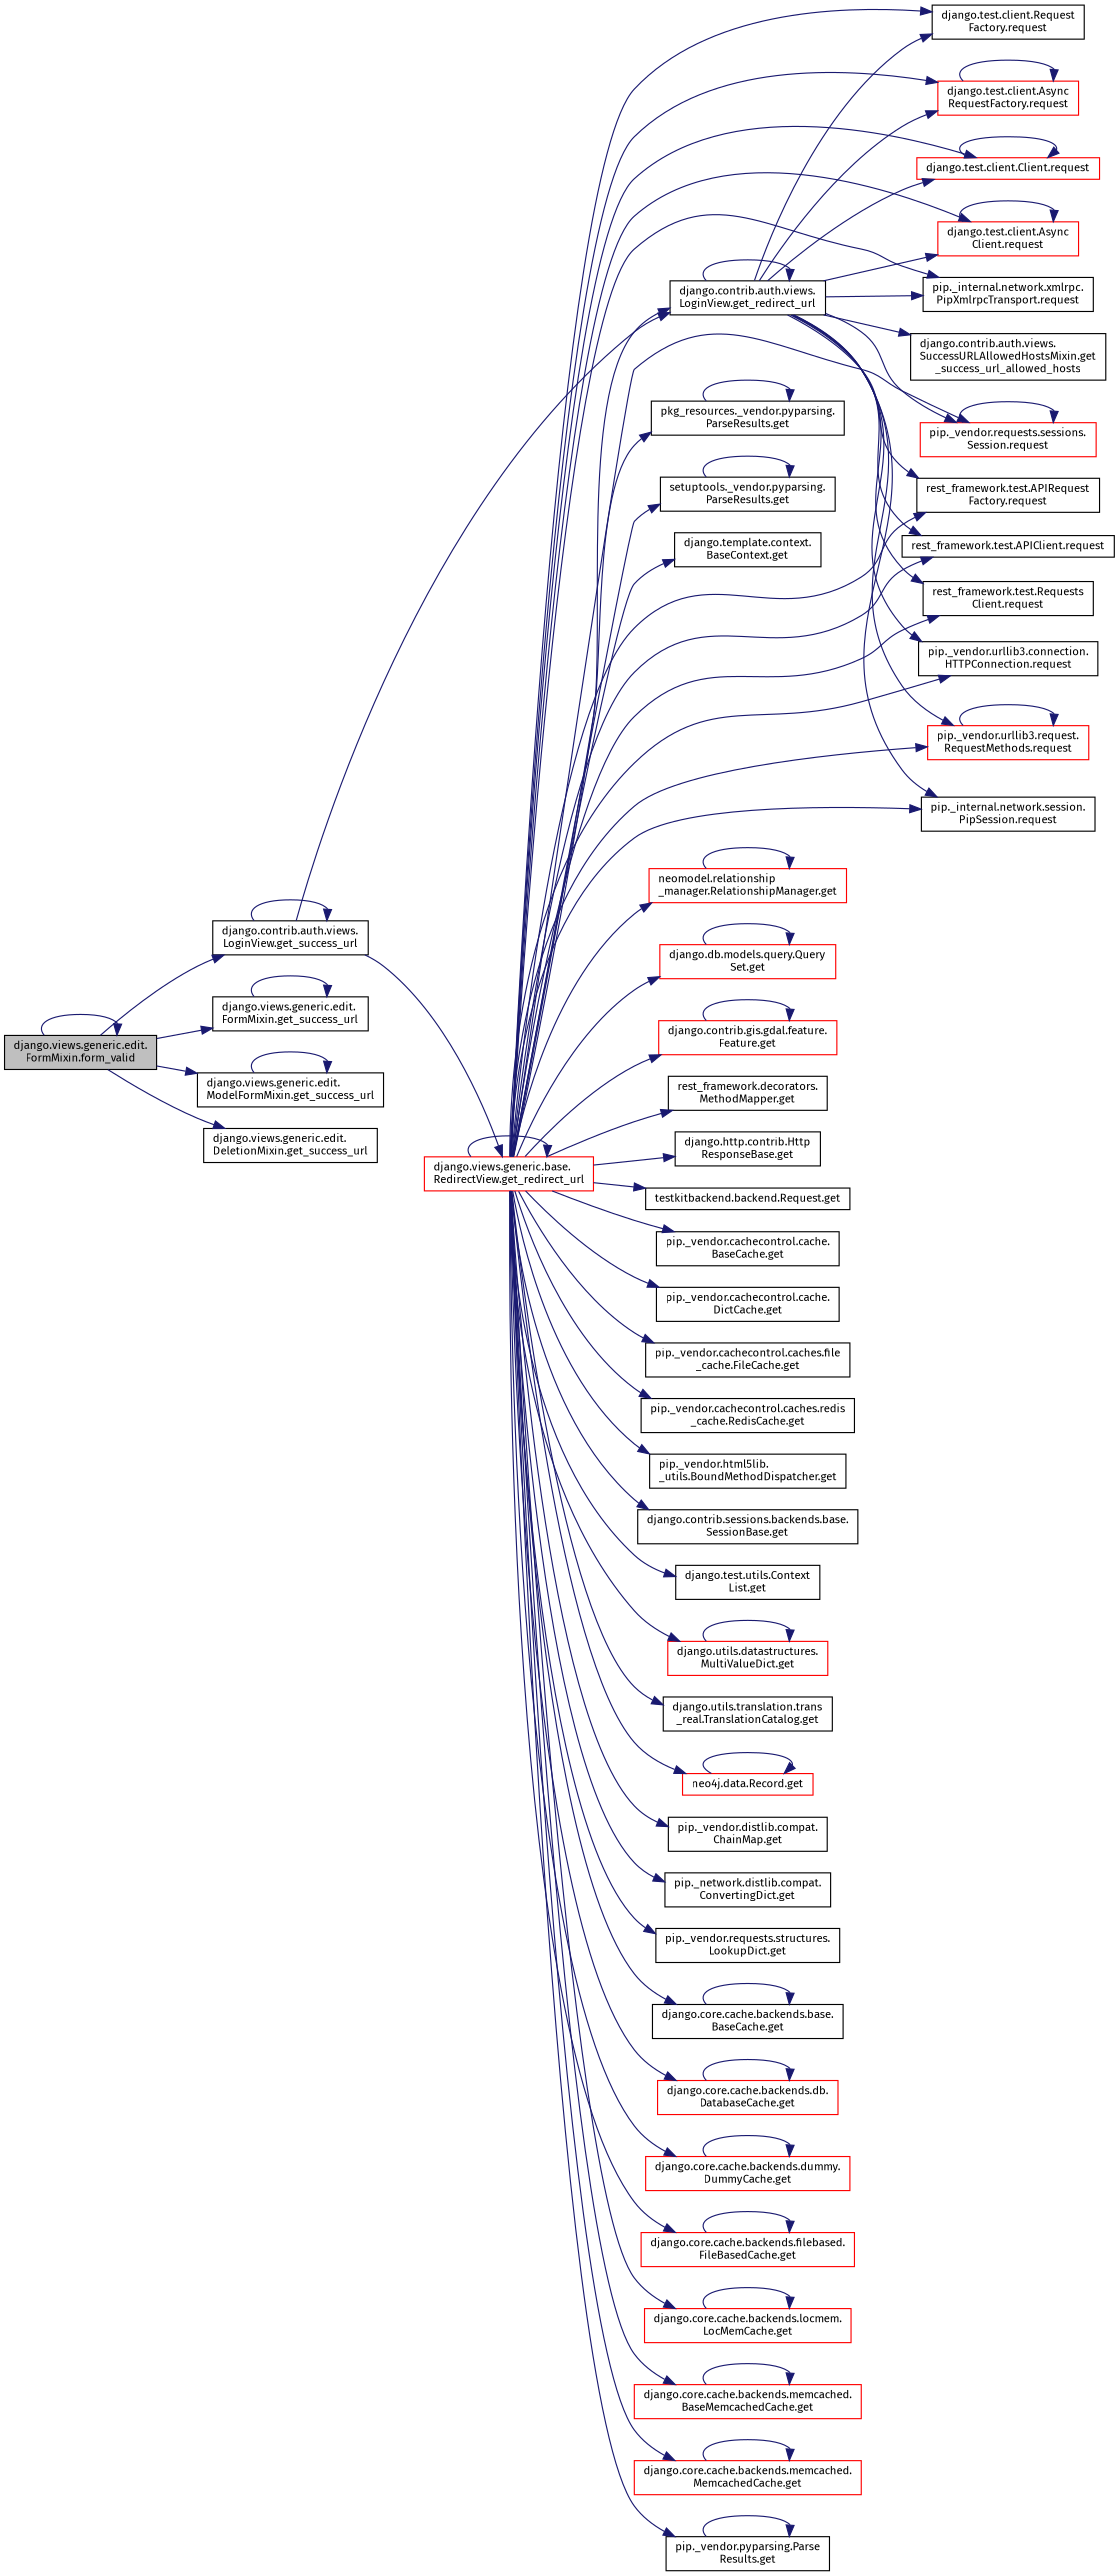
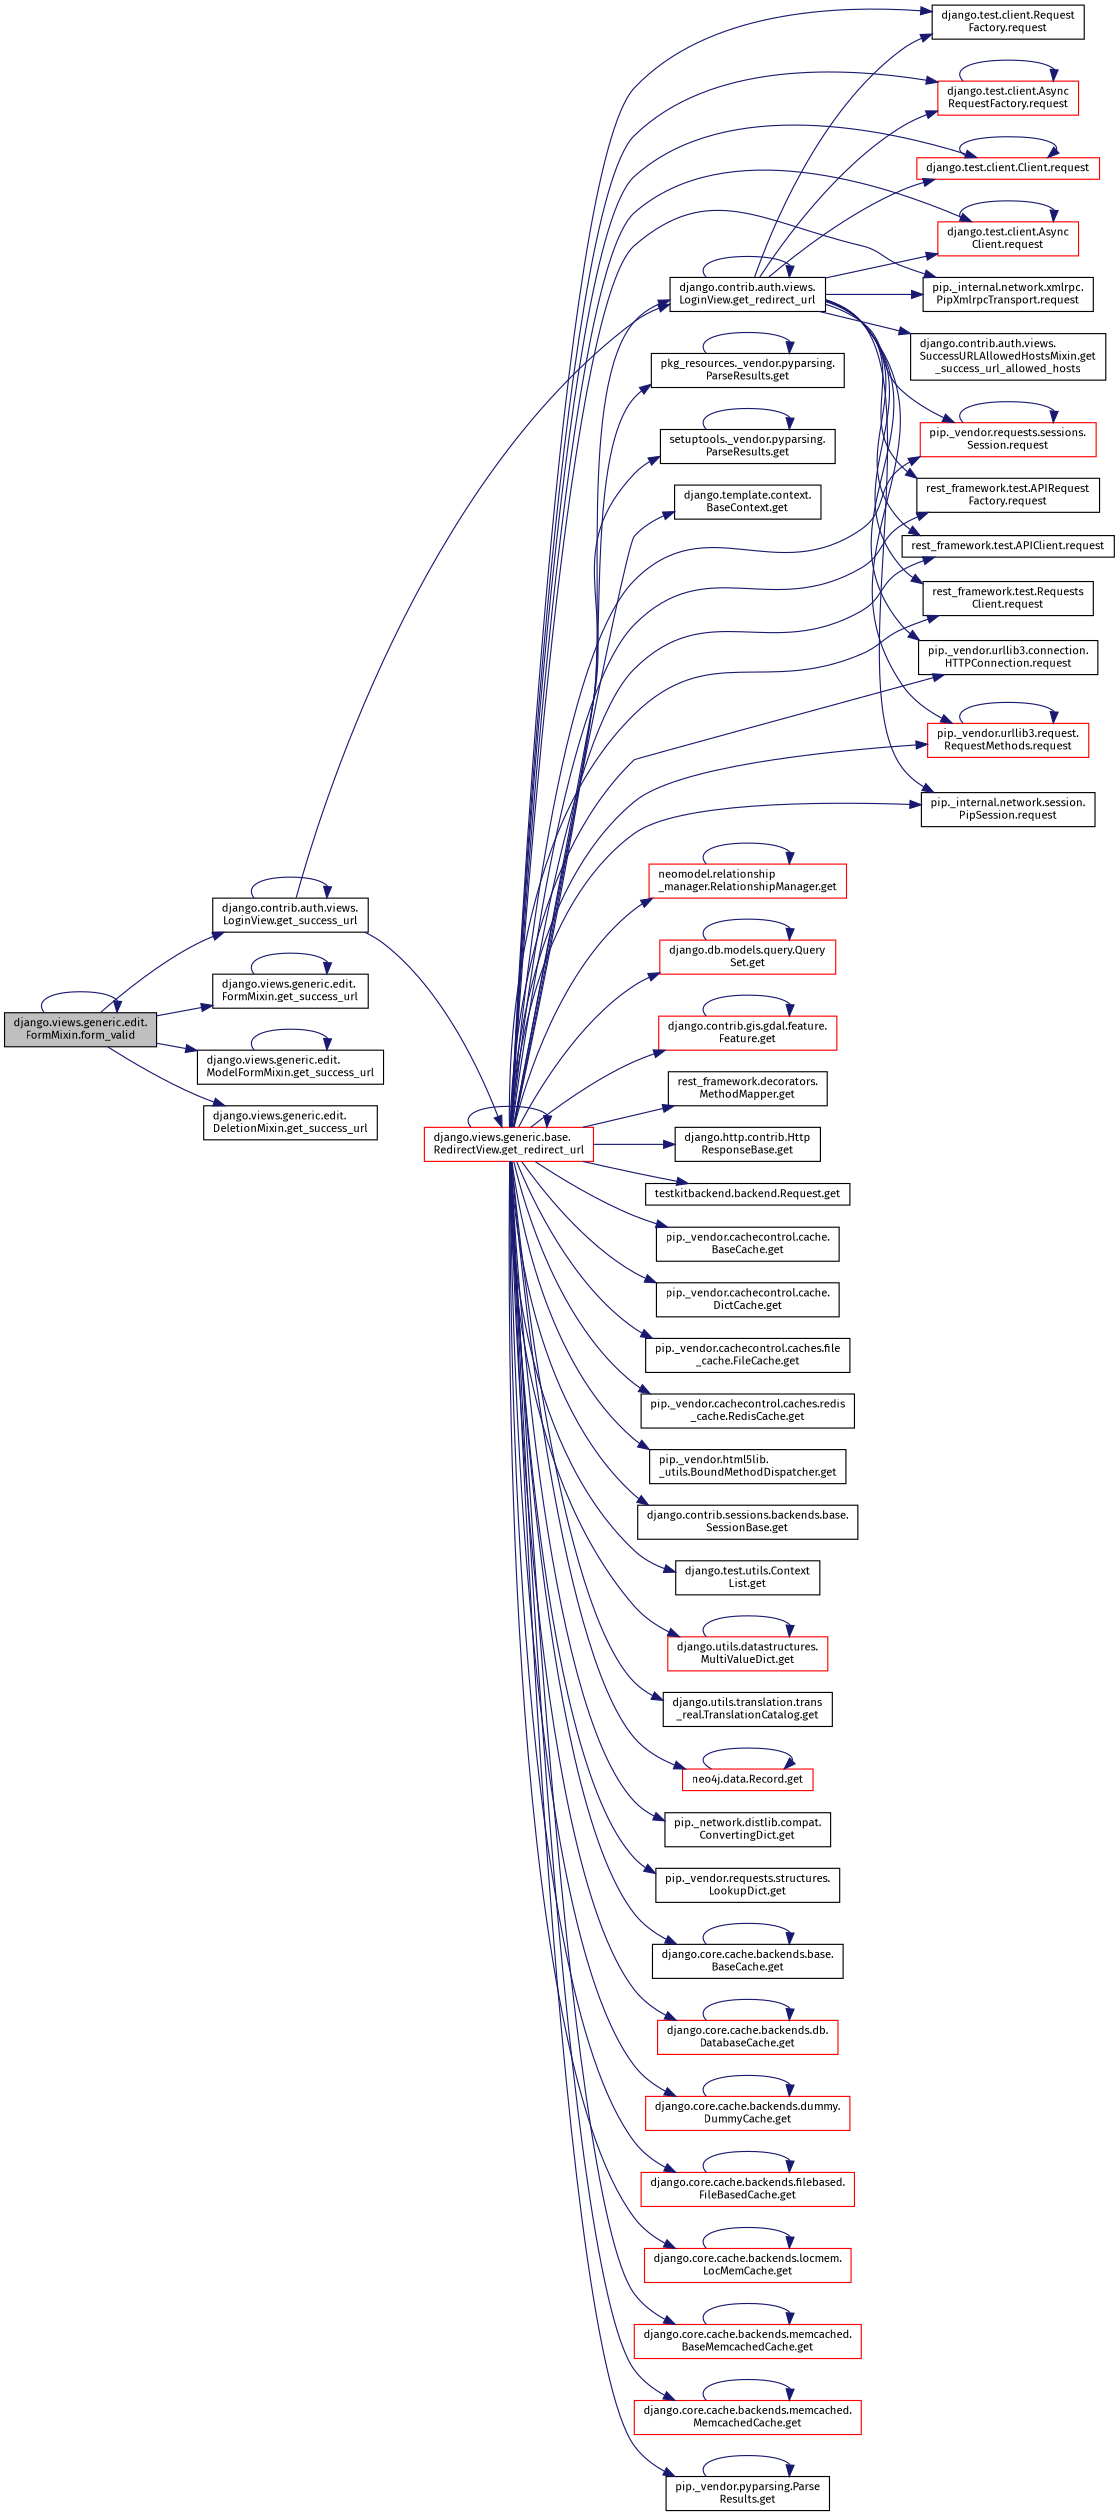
  digraph {
    fontname="Fira Sans"
    rankdir=LR
    node [color=black fillcolor=white fontname="Fira Sans" fontsize=10 shape=record style=filled]
    edge [color=midnightblue fontname="Fira Sans" fontsize=10 labelfontname=Helvetica labelfontsize=10 style=solid]
    n1 [fillcolor=grey75 fontcolor=black height=0.2 label="django.views.generic.edit.\lFormMixin.form_valid" width=0.4]
    n2 [height=0.2 label="django.contrib.auth.views.\lLoginView.get_success_url" width=0.4]
    n3 [height=0.2 label="django.views.generic.edit.\lFormMixin.get_success_url" width=0.4]
    n4 [height=0.2 label="django.views.generic.edit.\lModelFormMixin.get_success_url" width=0.4]
    n5 [height=0.2 label="django.views.generic.edit.\lDeletionMixin.get_success_url" width=0.4]
    n6 [height=0.2 label="django.contrib.auth.views.\lLoginView.get_redirect_url" width=0.4]
    n7 [color=red height=0.2 label="django.views.generic.base.\lRedirectView.get_redirect_url" width=0.4]
    n8 [height=0.2 label="django.contrib.auth.views.\lSuccessURLAllowedHostsMixin.get\l_success_url_allowed_hosts" width=0.4]
    n9 [height=0.2 label="django.test.client.Request\lFactory.request" width=0.4]
    n10 [color=red height=0.2 label="django.test.client.Async\lRequestFactory.request" width=0.4]
    n11 [color=red height=0.2 label="django.test.client.Client.request" width=0.4]
    n12 [color=red height=0.2 label="django.test.client.Async\lClient.request" width=0.4]
    n13 [height=0.2 label="pip._internal.network.xmlrpc.\lPipXmlrpcTransport.request" width=0.4]
    n14 [color=red height=0.2 label="pip._vendor.requests.sessions.\lSession.request" width=0.4]
    n15 [height=0.2 label="rest_framework.test.APIRequest\lFactory.request" width=0.4]
    n16 [height=0.2 label="rest_framework.test.APIClient.request" width=0.4]
    n17 [height=0.2 label="rest_framework.test.Requests\lClient.request" width=0.4]
    n18 [height=0.2 label="pip._vendor.urllib3.connection.\lHTTPConnection.request" width=0.4]
    n19 [color=red height=0.2 label="pip._vendor.urllib3.request.\lRequestMethods.request" width=0.4]
    n20 [height=0.2 label="pip._internal.network.session.\lPipSession.request" width=0.4]
    n21 [color=red height=0.2 label="neomodel.relationship\l_manager.RelationshipManager.get" width=0.4]
    n22 [color=red height=0.2 label="django.db.models.query.Query\lSet.get" width=0.4]
    n23 [color=red height=0.2 label="django.contrib.gis.gdal.feature.\lFeature.get" width=0.4]
    n24 [height=0.2 label="rest_framework.decorators.\lMethodMapper.get" width=0.4]
    n25 [height=0.2 label="django.http.contrib.Http\lResponseBase.get" width=0.4]
    n26 [height=0.2 label="testkitbackend.backend.Request.get" width=0.4]
    n27 [height=0.2 label="pip._vendor.cachecontrol.cache.\lBaseCache.get" width=0.4]
    n28 [height=0.2 label="pip._vendor.cachecontrol.cache.\lDictCache.get" width=0.4]
    n29 [height=0.2 label="pip._vendor.cachecontrol.caches.file\l_cache.FileCache.get" width=0.4]
    n30 [height=0.2 label="pip._vendor.cachecontrol.caches.redis\l_cache.RedisCache.get" width=0.4]
    n31 [height=0.2 label="pip._vendor.html5lib.\l_utils.BoundMethodDispatcher.get" width=0.4]
    n32 [height=0.2 label="django.contrib.sessions.backends.base.\lSessionBase.get" width=0.4]
    n33 [height=0.2 label="django.test.utils.Context\lList.get" width=0.4]
    n34 [color=red height=0.2 label="django.utils.datastructures.\lMultiValueDict.get" width=0.4]
    n35 [height=0.2 label="django.utils.translation.trans\l_real.TranslationCatalog.get" width=0.4]
    n36 [color=red height=0.2 label="neo4j.data.Record.get" width=0.4]
-   n37 [height=0.2 label="pip._vendor.distlib.compat.\lChainMap.get" width=0.4]
    n38 [height=0.2 label="pip._network.distlib.compat.\lConvertingDict.get" width=0.4]
    n39 [height=0.2 label="pip._vendor.requests.structures.\lLookupDict.get" width=0.4]
    n40 [height=0.2 label="django.core.cache.backends.base.\lBaseCache.get" width=0.4]
    n41 [color=red height=0.2 label="django.core.cache.backends.db.\lDatabaseCache.get" width=0.4]
    n42 [color=red height=0.2 label="django.core.cache.backends.dummy.\lDummyCache.get" width=0.4]
    n43 [color=red height=0.2 label="django.core.cache.backends.filebased.\lFileBasedCache.get" width=0.4]
    n44 [color=red height=0.2 label="django.core.cache.backends.locmem.\lLocMemCache.get" width=0.4]
    n45 [color=red height=0.2 label="django.core.cache.backends.memcached.\lBaseMemcachedCache.get" width=0.4]
    n46 [color=red height=0.2 label="django.core.cache.backends.memcached.\lMemcachedCache.get" width=0.4]
    n47 [height=0.2 label="pip._vendor.pyparsing.Parse\lResults.get" width=0.4]
    n48 [height=0.2 label="pkg_resources._vendor.pyparsing.\lParseResults.get" width=0.4]
    n49 [height=0.2 label="setuptools._vendor.pyparsing.\lParseResults.get" width=0.4]
    n50 [height=0.2 label="django.template.context.\lBaseContext.get" width=0.4]
    n1 -> n1
    n1 -> n2
    n1 -> n3
    n1 -> n4
    n1 -> n5
    n2 -> n2
    n2 -> n6
    n2 -> n7
    n3 -> n3
    n4 -> n4
    n6 -> n6
    n6 -> n8
    n6 -> n9
    n6 -> n10
    n6 -> n11
    n6 -> n12
    n6 -> n13
    n6 -> n14
    n6 -> n15
    n6 -> n16
    n6 -> n17
    n6 -> n18
    n6 -> n19
    n6 -> n20
    n7 -> n6
    n7 -> n7
    n7 -> n9
    n7 -> n10
    n7 -> n11
    n7 -> n12
    n7 -> n13
    n7 -> n14
    n7 -> n15
    n7 -> n16
    n7 -> n17
    n7 -> n18
    n7 -> n19
    n7 -> n20
    n7 -> n21
    n7 -> n22
    n7 -> n23
    n7 -> n24
    n7 -> n25
    n7 -> n26
    n7 -> n27
    n7 -> n28
    n7 -> n29
    n7 -> n30
    n7 -> n31
    n7 -> n32
    n7 -> n33
    n7 -> n34
    n7 -> n35
    n7 -> n36
-   n7 -> n37
    n7 -> n38
    n7 -> n39
    n7 -> n40
    n7 -> n41
    n7 -> n42
    n7 -> n43
    n7 -> n44
    n7 -> n45
    n7 -> n46
    n7 -> n47
    n7 -> n48
    n7 -> n49
    n7 -> n50
    n10 -> n10
    n11 -> n11
    n12 -> n12
    n14 -> n14
    n19 -> n19
    n21 -> n21
    n22 -> n22
    n23 -> n23
    n34 -> n34
    n36 -> n36
    n40 -> n40
    n41 -> n41
    n42 -> n42
    n43 -> n43
    n44 -> n44
    n45 -> n45
    n46 -> n46
    n47 -> n47
    n48 -> n48
    n49 -> n49
  }
